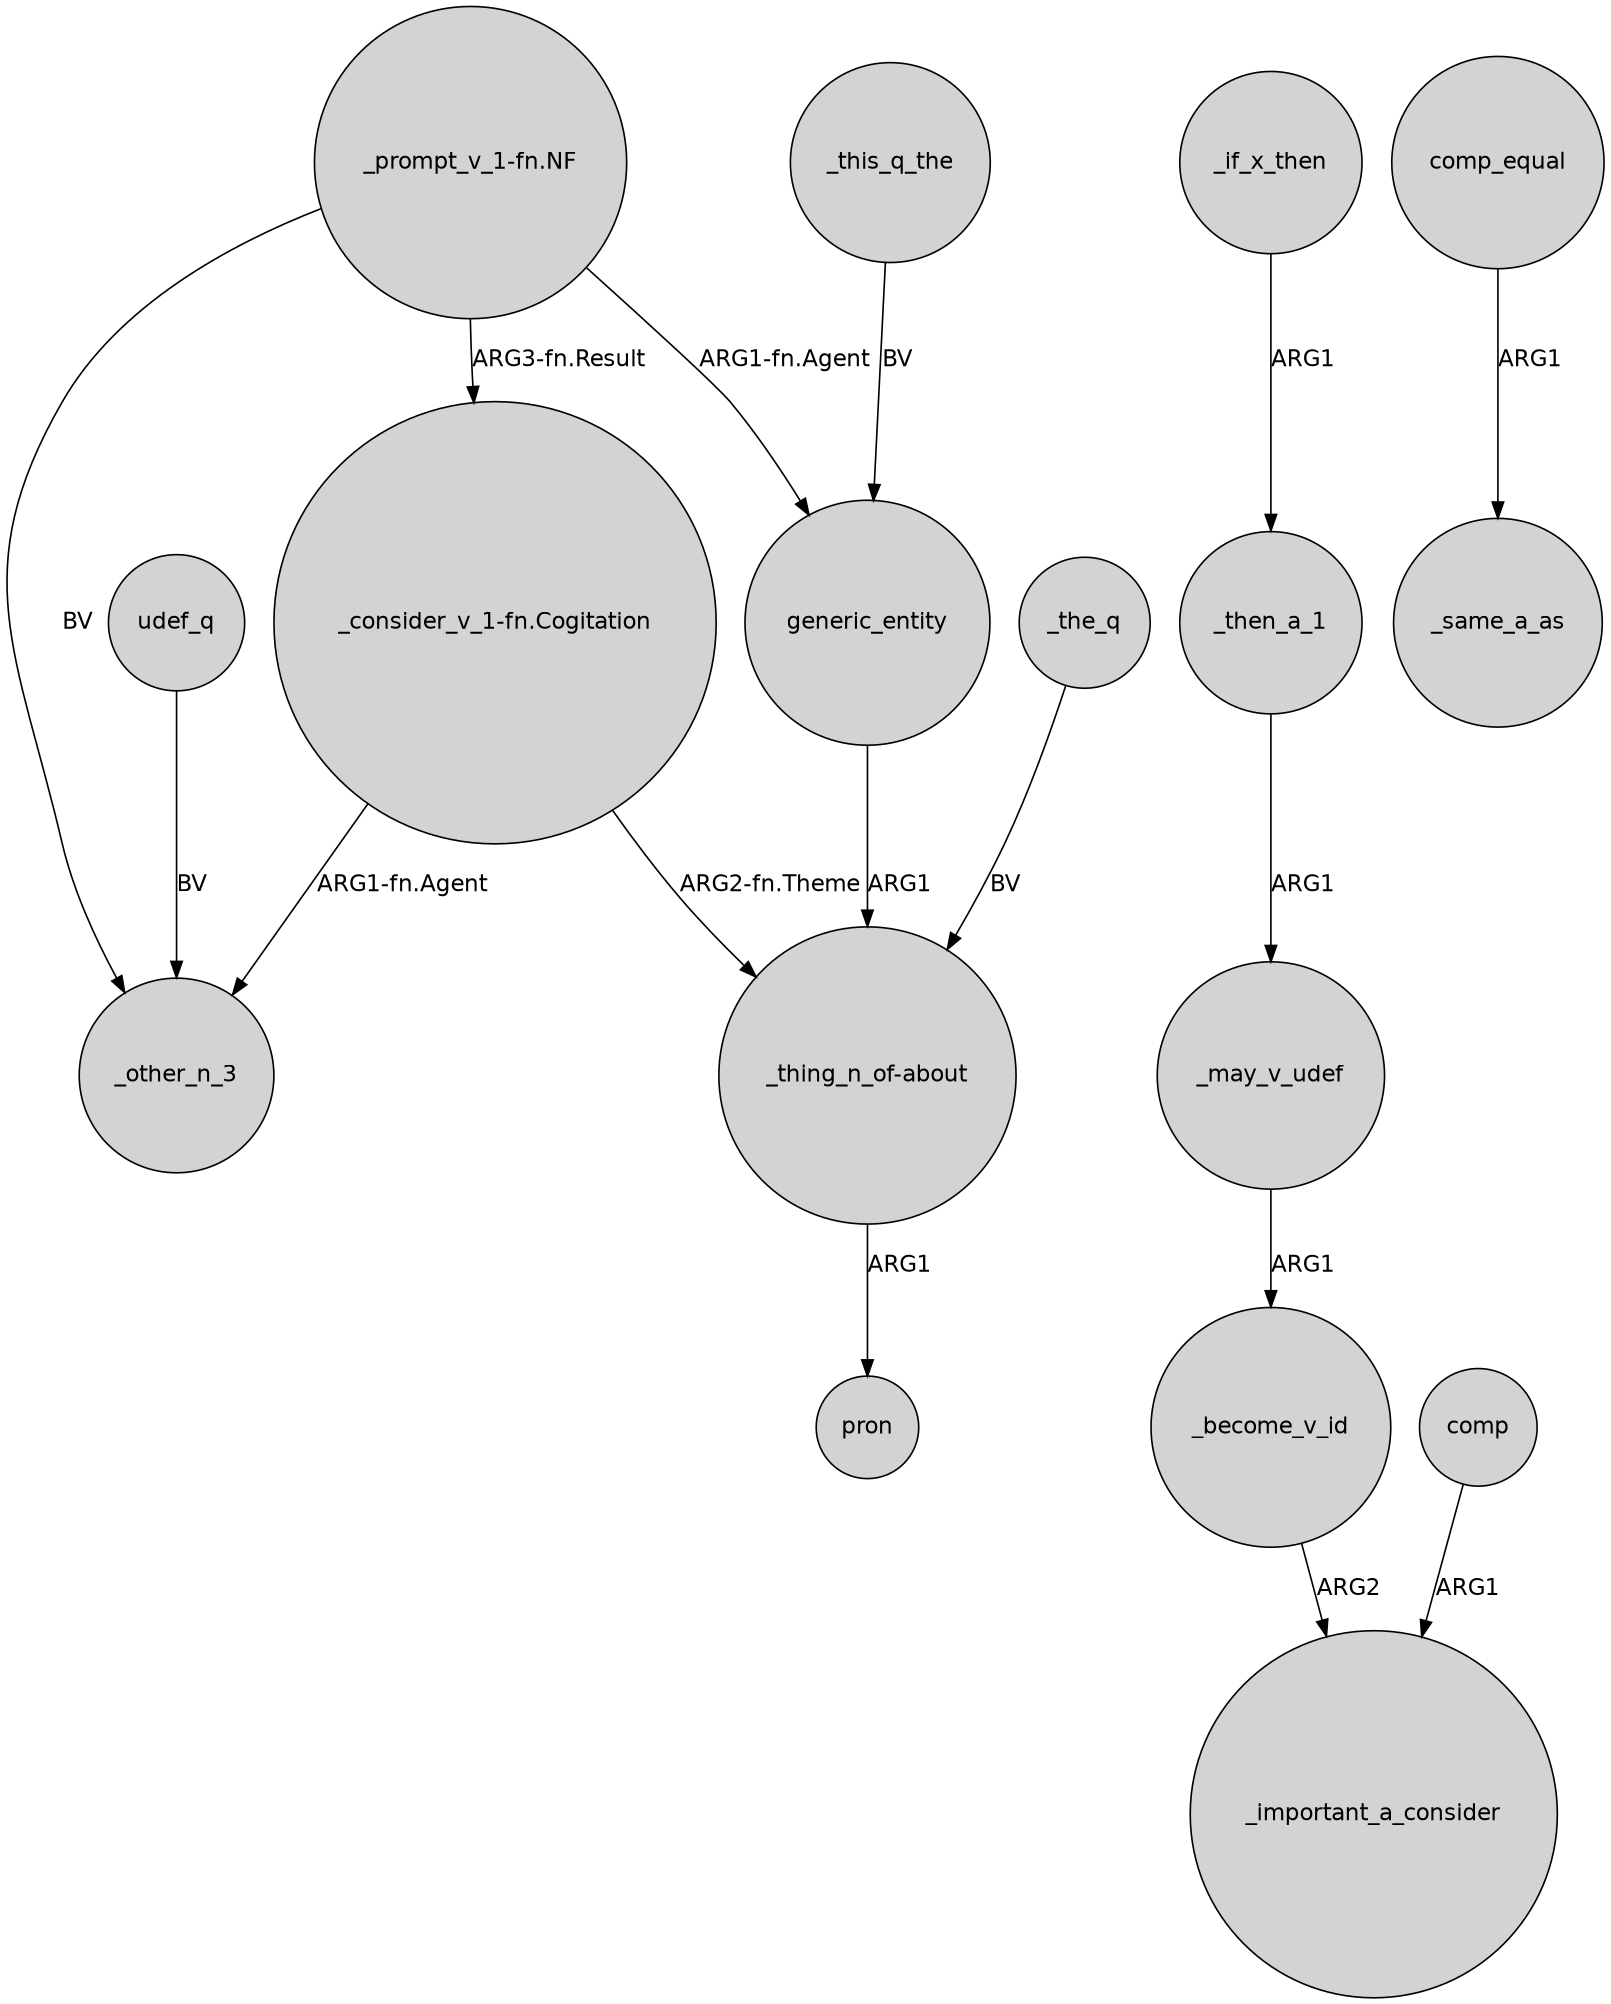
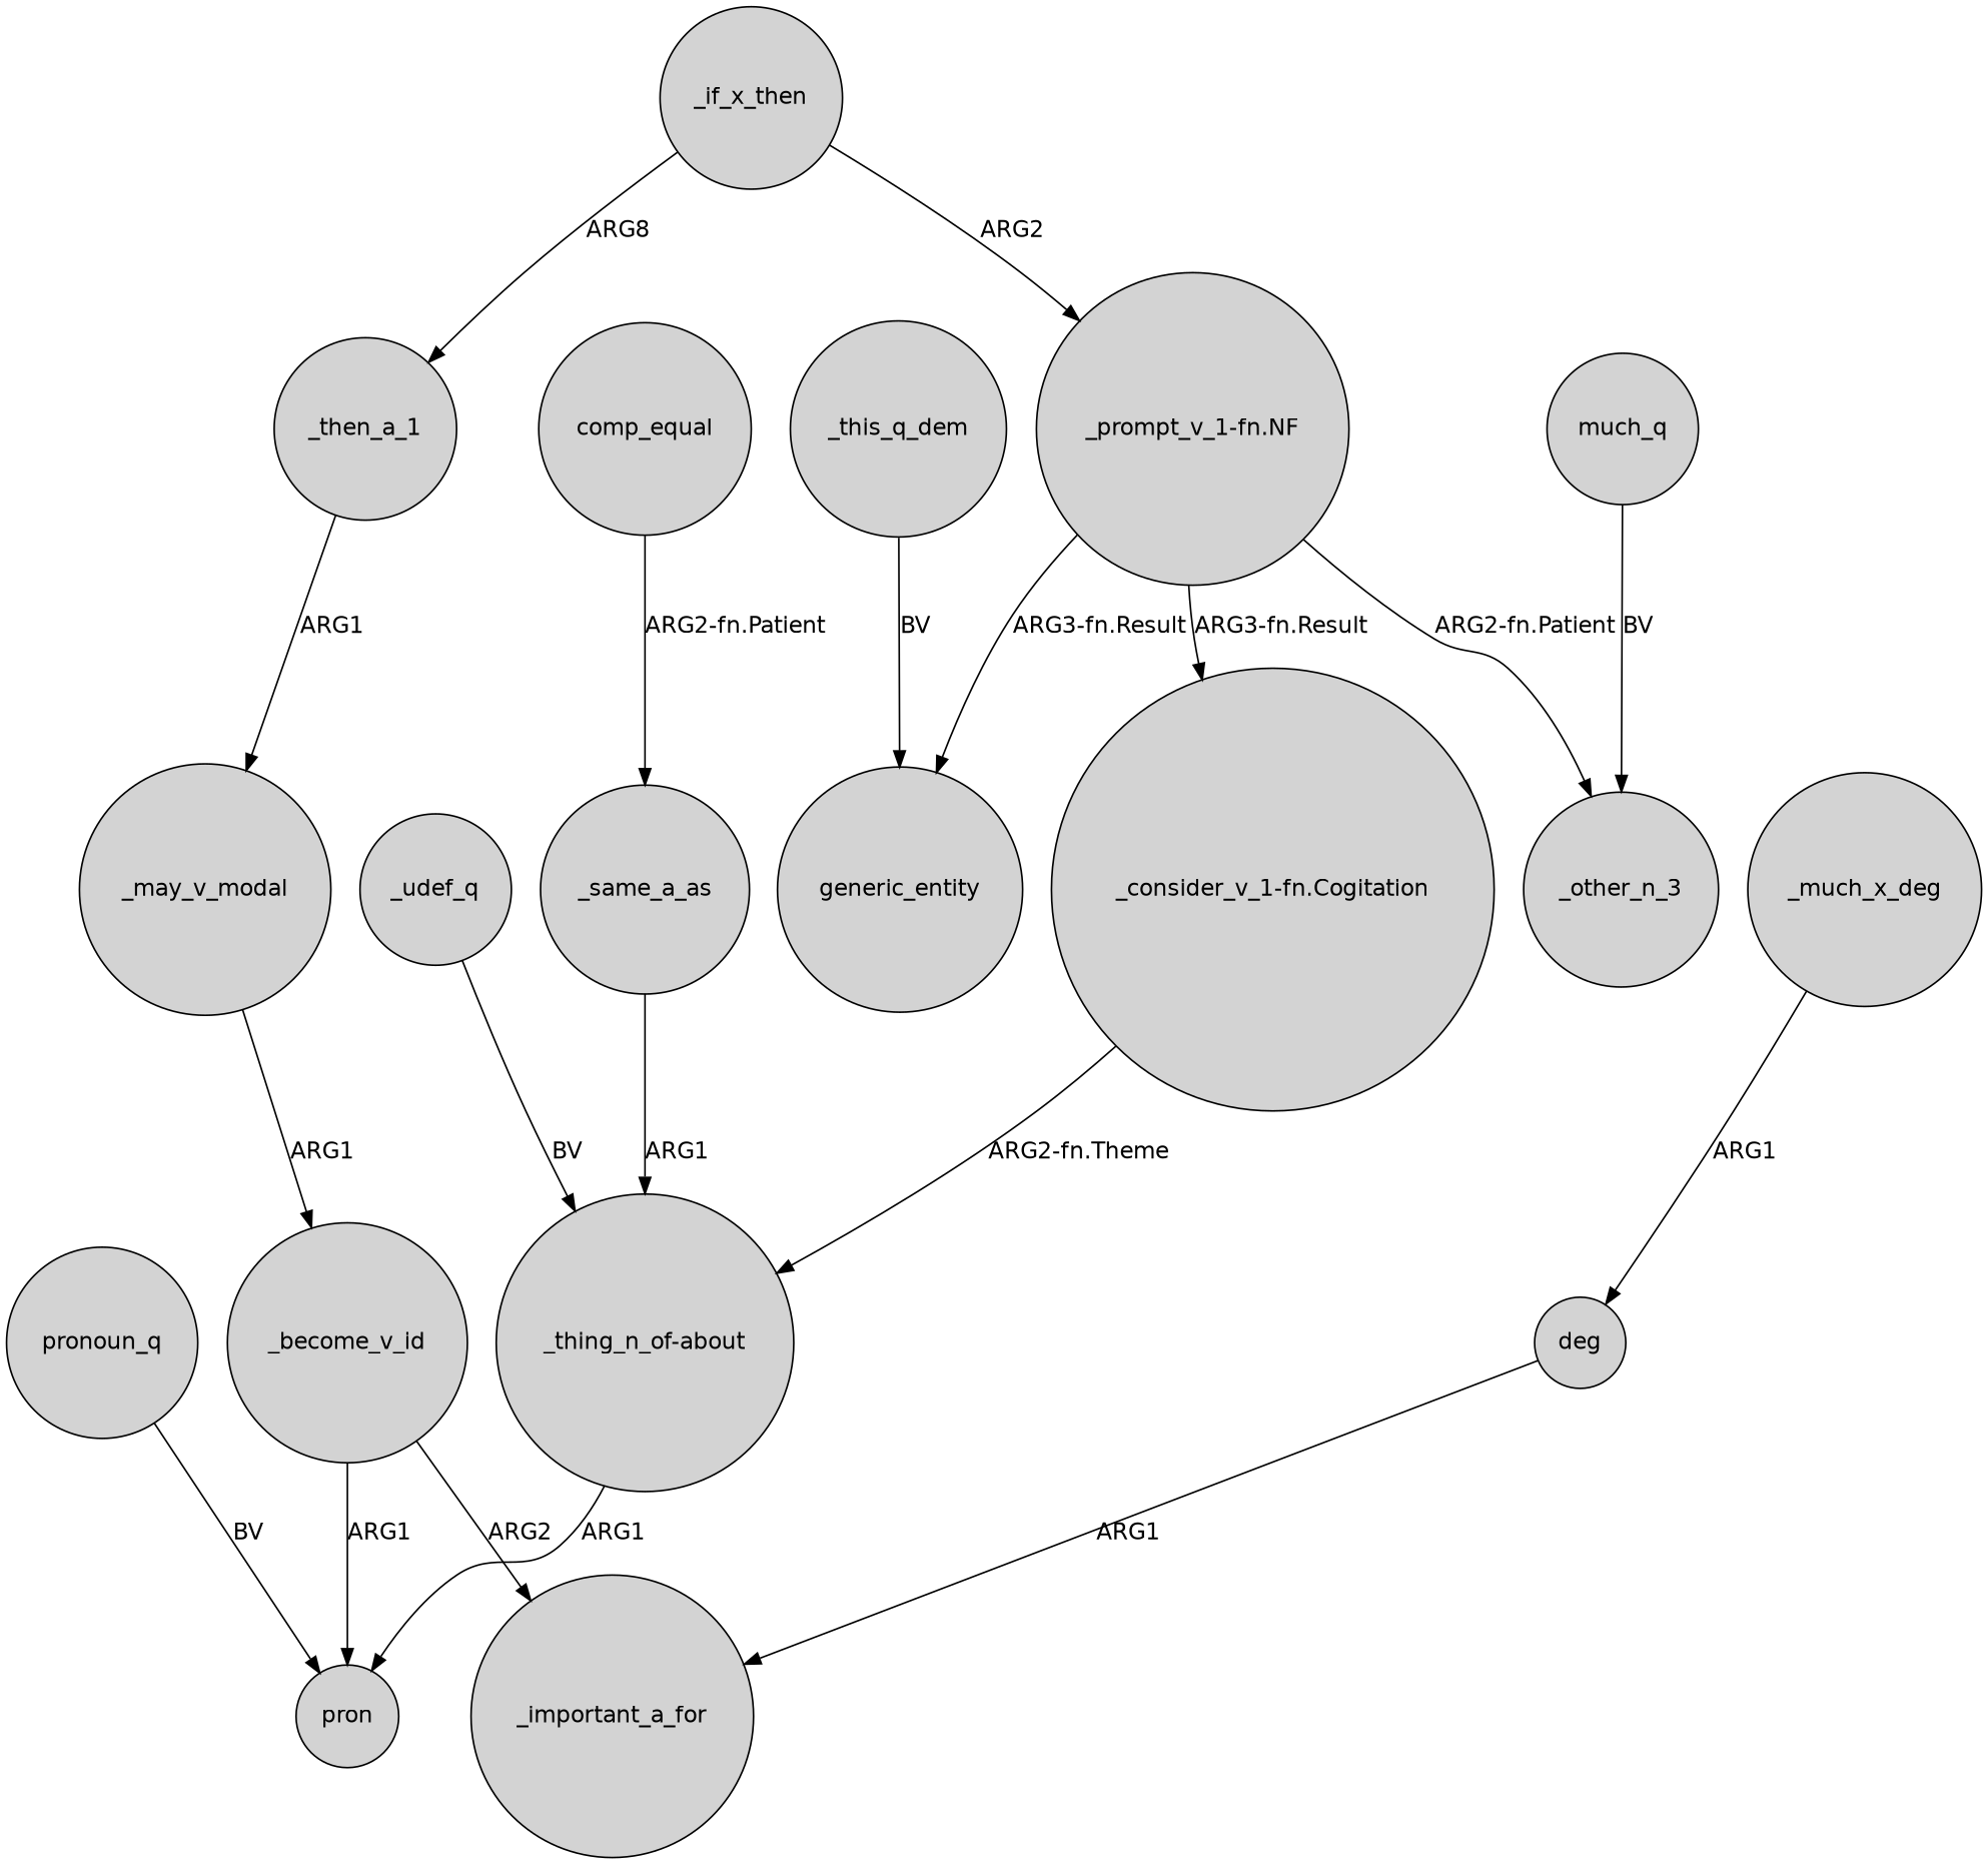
  digraph {
    fontname="DejaVu Sans"
    node [fontname="DejaVu Sans" shape=circle style=filled]
    edge [fontname="DejaVu Sans"]
    "_prompt_v_1-fn.NF"
    "_consider_v_1-fn.Cogitation"
    generic_entity
    n4 [label=_other_n_3]
    "_thing_n_of-about"
    pron
    _if_x_then
    _then_a_1
-   _may_v_modal [label=_may_v_udef]
+   _may_v_modal
    _become_v_id
-   _important_a_for [label=_important_a_consider]
-   udef_q
-   _this_q_dem [label=_this_q_the]
+   _important_a_for
+   udef_q [label=much_q]
+   pronoun_q
+   _this_q_dem
    comp_equal
    _same_a_as
-   comp
-   _the_q
+   comp [label=deg]
+   _the_q [label=_udef_q]
+   _much_x_deg
    "_prompt_v_1-fn.NF" -> "_consider_v_1-fn.Cogitation" [label="ARG3-fn.Result"]
-   "_prompt_v_1-fn.NF" -> generic_entity [label="ARG1-fn.Agent"]
-   "_prompt_v_1-fn.NF" -> n4 [label=BV]
-   "_consider_v_1-fn.Cogitation" -> n4 [label="ARG1-fn.Agent"]
+   "_prompt_v_1-fn.NF" -> generic_entity [label="ARG3-fn.Result"]
+   "_prompt_v_1-fn.NF" -> n4 [label="ARG2-fn.Patient"]
    "_consider_v_1-fn.Cogitation" -> "_thing_n_of-about" [label="ARG2-fn.Theme"]
    "_thing_n_of-about" -> pron [label=ARG1]
-   _if_x_then -> _then_a_1 [label=ARG1]
+   _if_x_then -> "_prompt_v_1-fn.NF" [label=ARG2]
+   _if_x_then -> _then_a_1 [label=ARG8]
    _then_a_1 -> _may_v_modal [label=ARG1]
    _may_v_modal -> _become_v_id [label=ARG1]
+   _become_v_id -> pron [label=ARG1]
    _become_v_id -> _important_a_for [label=ARG2]
    udef_q -> n4 [label=BV]
+   pronoun_q -> pron [label=BV]
    _this_q_dem -> generic_entity [label=BV]
-   comp_equal -> _same_a_as [label=ARG1]
-   generic_entity -> "_thing_n_of-about" [label=ARG1]
+   comp_equal -> _same_a_as [label="ARG2-fn.Patient"]
+   _same_a_as -> "_thing_n_of-about" [label=ARG1]
    comp -> _important_a_for [label=ARG1]
    _the_q -> "_thing_n_of-about" [label=BV]
+   _much_x_deg -> comp [label=ARG1]
  }
